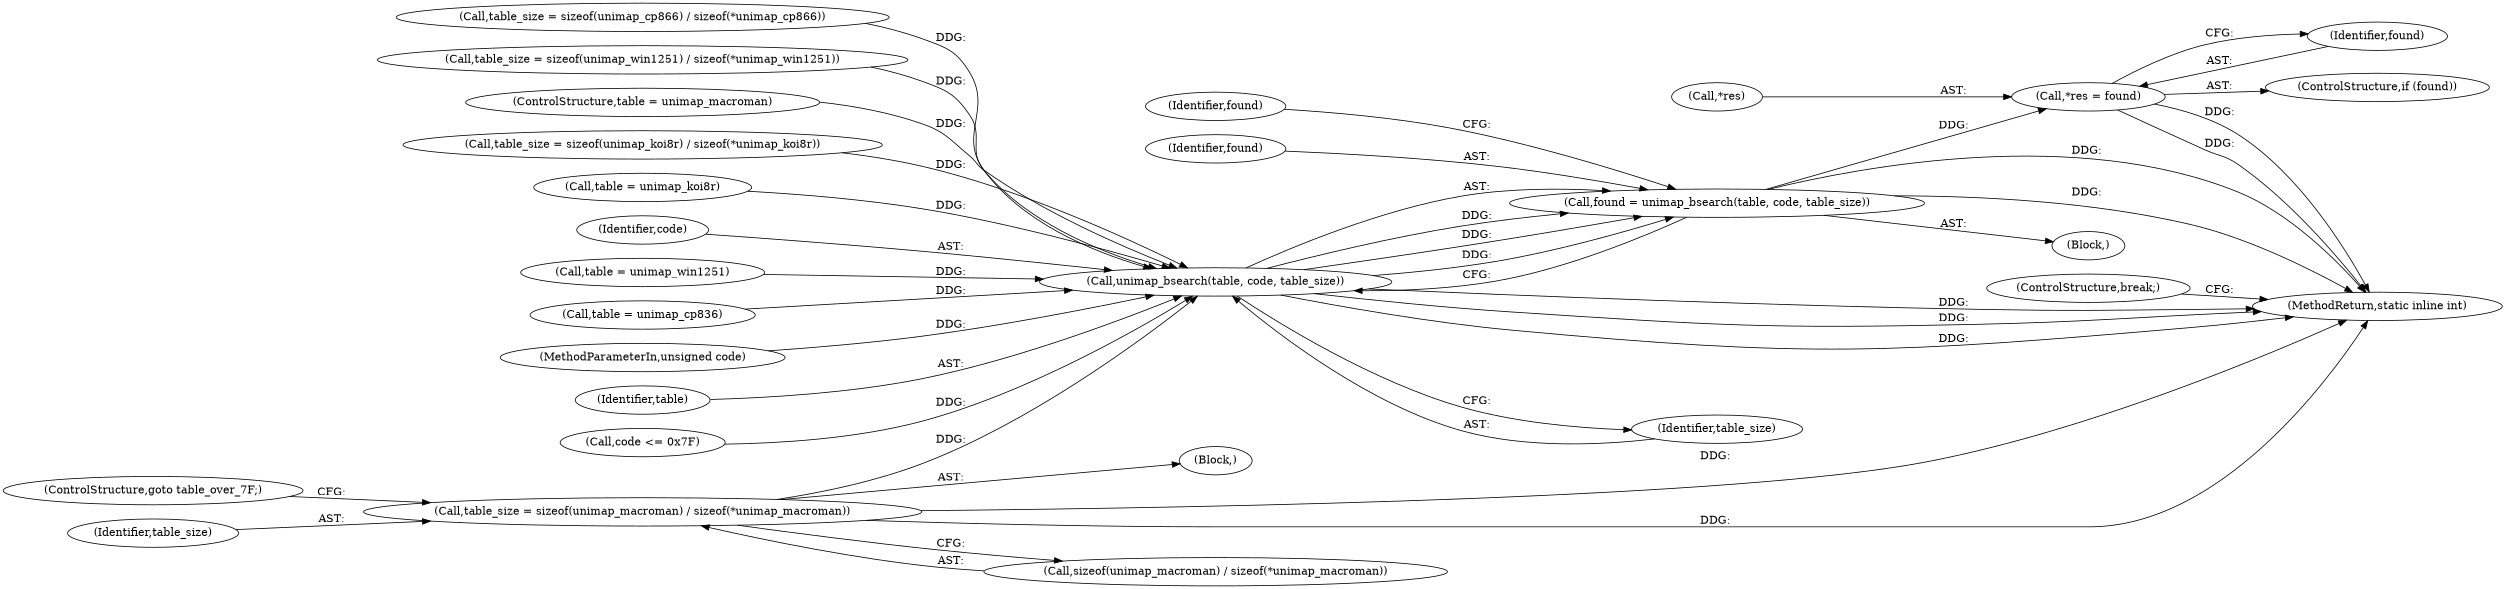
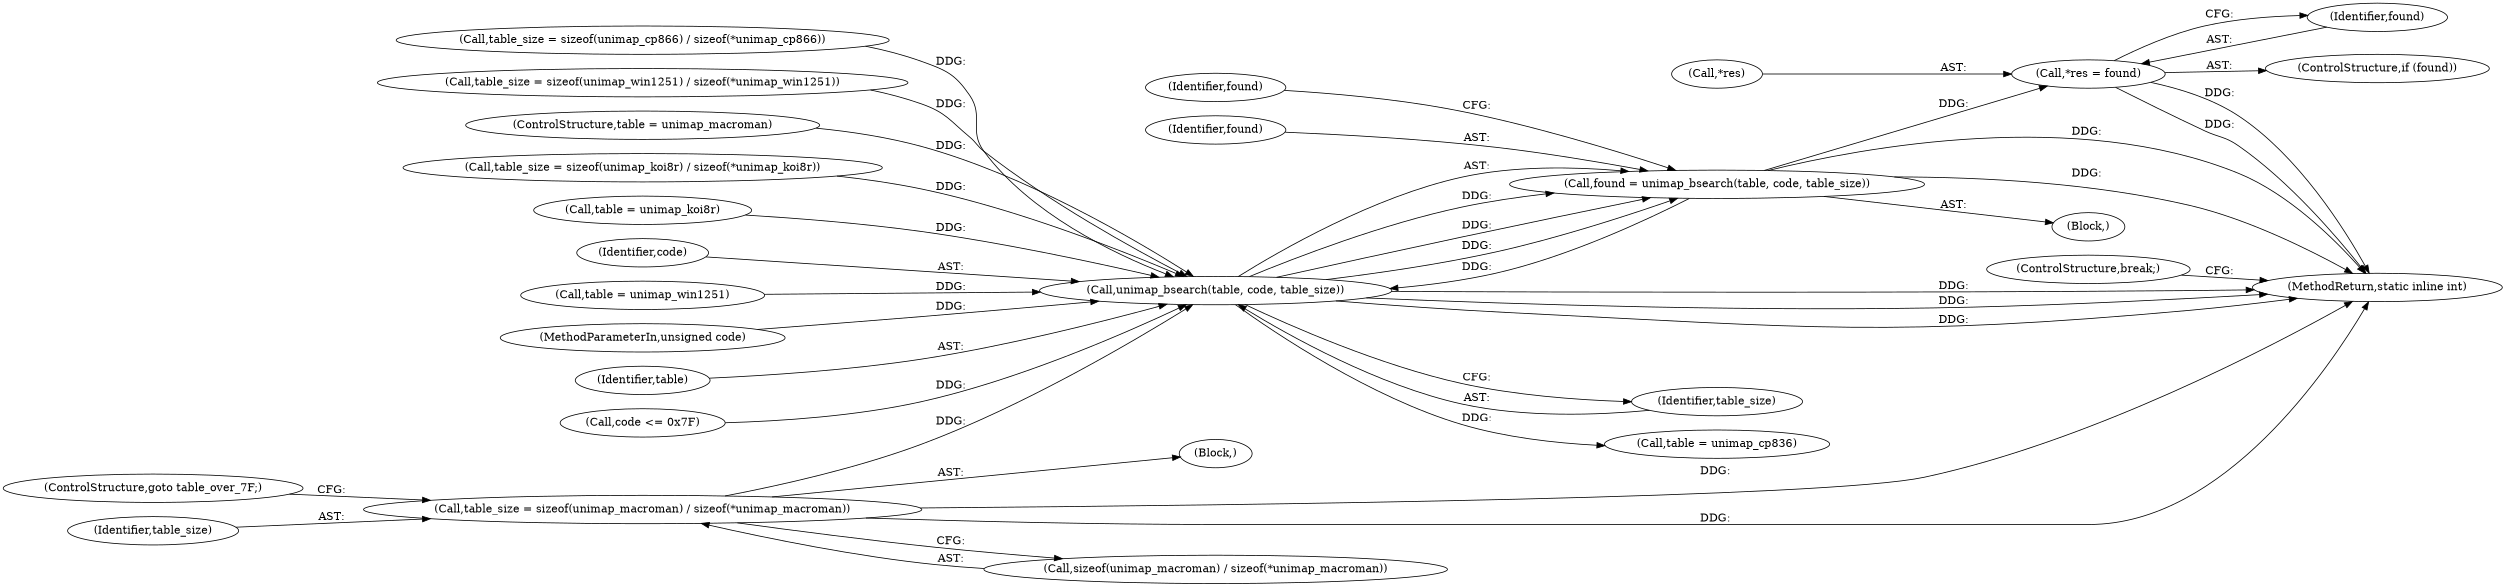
  digraph {
    rankdir=LR
    n1 [label="(Call,table_size = sizeof(unimap_macroman) / sizeof(*unimap_macroman))"]
    n2 [label="(Call,unimap_bsearch(table, code, table_size))"]
    n3 [label="(Block,)"]
    n4 [label="(MethodReturn,static inline int)"]
    n5 [label="(Call,sizeof(unimap_macroman) / sizeof(*unimap_macroman))"]
    n6 [label="(Call,found = unimap_bsearch(table, code, table_size))"]
    n7 [label="(Identifier,table_size)"]
    n8 [label="(Call,*res = found)"]
    n9 [label="(Block,)"]
    n10 [label="(Identifier,found)"]
    n11 [label="(ControlStructure,if (found))"]
    n12 [label="(Call,table_size = sizeof(unimap_cp866) / sizeof(*unimap_cp866))"]
    n13 [label="(Call,table_size = sizeof(unimap_win1251) / sizeof(*unimap_win1251))"]
    n14 [label="(ControlStructure,table = unimap_macroman)"]
    n15 [label="(Call,*res)"]
    n16 [label="(Call,table_size = sizeof(unimap_koi8r) / sizeof(*unimap_koi8r))"]
    n17 [label="(ControlStructure,goto table_over_7F;)"]
    n18 [label="(Call,table = unimap_koi8r)"]
    n19 [label="(Identifier,found)"]
    n20 [label="(Identifier,found)"]
    n21 [label="(Identifier,code)"]
    n22 [label="(Call,table = unimap_win1251)"]
    n23 [label="(Call,table = unimap_cp836)"]
    n24 [label="(MethodParameterIn,unsigned code)"]
    n25 [label="(Identifier,table_size)"]
    n26 [label="(Identifier,table)"]
    n27 [label="(Call,code <= 0x7F)"]
    n28 [label="(ControlStructure,break;)"]
    n1 -> n2 [label="DDG: "]
    n1 -> n3 [label="AST: "]
    n1 -> n4 [label="DDG: "]
    n1 -> n4 [label="DDG: "]
    n1 -> n5 [label="CFG: "]
    n2 -> n4 [label="DDG: "]
    n2 -> n4 [label="DDG: "]
    n2 -> n4 [label="DDG: "]
    n2 -> n6 [label="AST: "]
    n2 -> n6 [label="DDG: "]
    n2 -> n6 [label="DDG: "]
    n2 -> n6 [label="DDG: "]
    n2 -> n7 [label="CFG: "]
    n5 -> n1 [label="AST: "]
-   n6 -> n2 [label="CFG: "]
+   n6 -> n2 [label="DDG: "]
    n6 -> n4 [label="DDG: "]
    n6 -> n4 [label="DDG: "]
    n6 -> n8 [label="DDG: "]
    n6 -> n9 [label="AST: "]
    n7 -> n2 [label="AST: "]
    n8 -> n4 [label="DDG: "]
    n8 -> n4 [label="DDG: "]
    n8 -> n10 [label="CFG: "]
    n8 -> n11 [label="AST: "]
    n10 -> n8 [label="AST: "]
    n12 -> n2 [label="DDG: "]
    n13 -> n2 [label="DDG: "]
    n14 -> n2 [label="DDG: "]
    n15 -> n8 [label="AST: "]
    n16 -> n2 [label="DDG: "]
    n17 -> n1 [label="CFG: "]
    n18 -> n2 [label="DDG: "]
    n19 -> n6 [label="CFG: "]
    n20 -> n6 [label="AST: "]
    n21 -> n2 [label="AST: "]
    n22 -> n2 [label="DDG: "]
-   n23 -> n2 [label="DDG: "]
+   n2 -> n23 [label="DDG: "]
    n24 -> n2 [label="DDG: "]
    n25 -> n1 [label="AST: "]
    n26 -> n2 [label="AST: "]
    n27 -> n2 [label="DDG: "]
    n28 -> n4 [label="CFG: "]
  }
